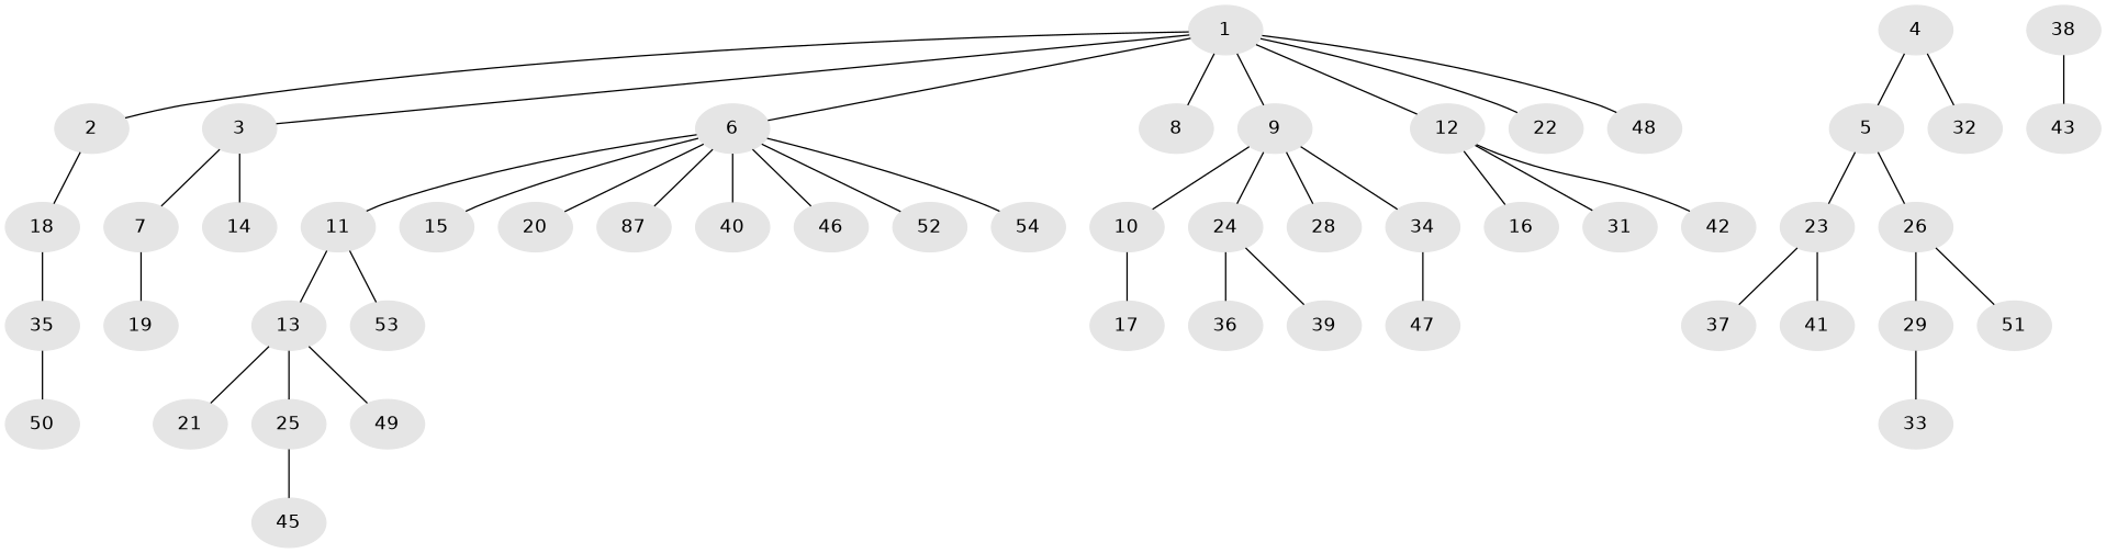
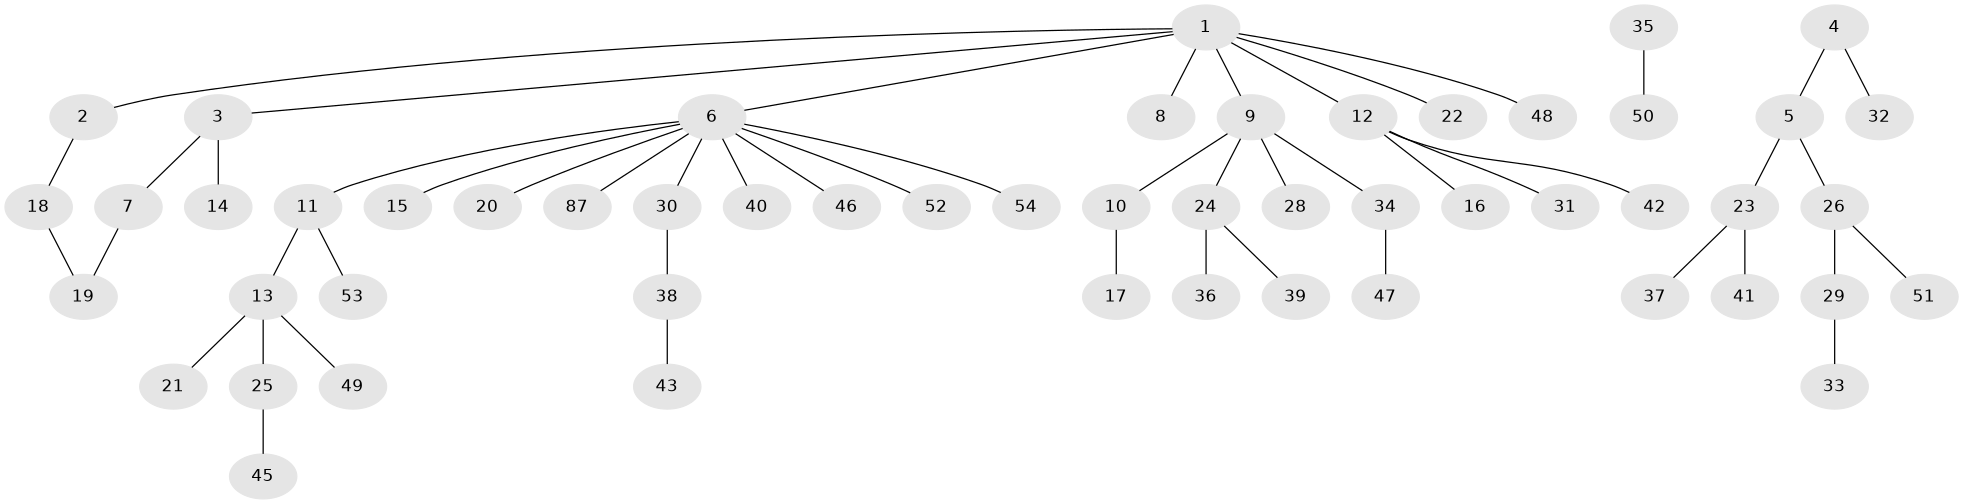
  graph {
    fontname="DejaVu Sans"
    node [color=gray90 fontname="DejaVu Sans" style=filled]
    edge [fontname="DejaVu Sans"]
    1
    2
    3
    6
    8
    9
    12
    22
    48
    18
    7
    14
    11
    15
    20
    n16 [label=87]
+   30
    40
    46
    52
    54
    10
    24
    28
    34
    16
    31
    42
    35
    4
    5
    32
    19
    23
    26
    37
    41
    29
    51
    13
    53
    38
    17
    36
    39
    47
    21
    25
    49
    45
    50
    33
    43
    1 -- 2
    1 -- 3
    1 -- 6
    1 -- 8
    1 -- 9
    1 -- 12
    1 -- 22
    1 -- 48
    2 -- 18
    3 -- 7
    3 -- 14
    6 -- 11
    6 -- 15
    6 -- 20
    6 -- n16
+   6 -- 30
    6 -- 40
    6 -- 46
    6 -- 52
    6 -- 54
    9 -- 10
    9 -- 24
    9 -- 28
    9 -- 34
    12 -- 16
    12 -- 31
    12 -- 42
-   18 -- 35
+   18 -- 19
    7 -- 19
    11 -- 13
    11 -- 53
+   30 -- 38
    10 -- 17
    24 -- 36
    24 -- 39
    34 -- 47
    35 -- 50
    4 -- 5
    4 -- 32
    5 -- 23
    5 -- 26
    23 -- 37
    23 -- 41
    26 -- 29
    26 -- 51
    29 -- 33
    13 -- 21
    13 -- 25
    13 -- 49
    38 -- 43
    25 -- 45
  }
